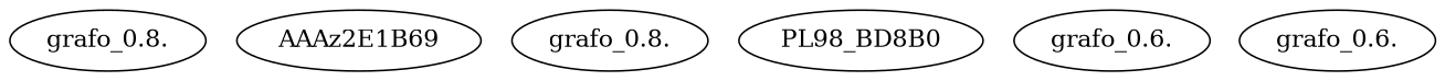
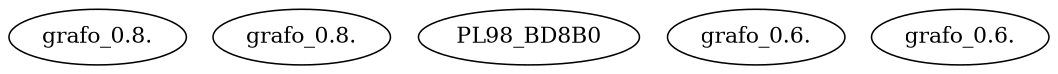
  strict graph {
    n1 [label="grafo_0.8."]
-   n2 [label=AAAz2E1B69]
    n3 [label="grafo_0.8."]
    n4 [label=PL98_BD8B0]
    n5 [label="grafo_0.6."]
    n6 [label="grafo_0.6."]
  }
